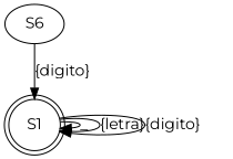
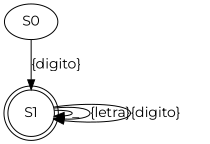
  digraph {
    fontname=Montserrat
    node [fontname=Montserrat]
    edge [fontname=Montserrat]
    S1 [shape=doublecircle]
-   S0 [label=S6]
+   S0
    S1 -> S1 [label=_]
    S1 -> S1 [label="{letra}"]
    S1 -> S1 [label="{digito}"]
    S0 -> S1 [label="{digito}"]
  }
